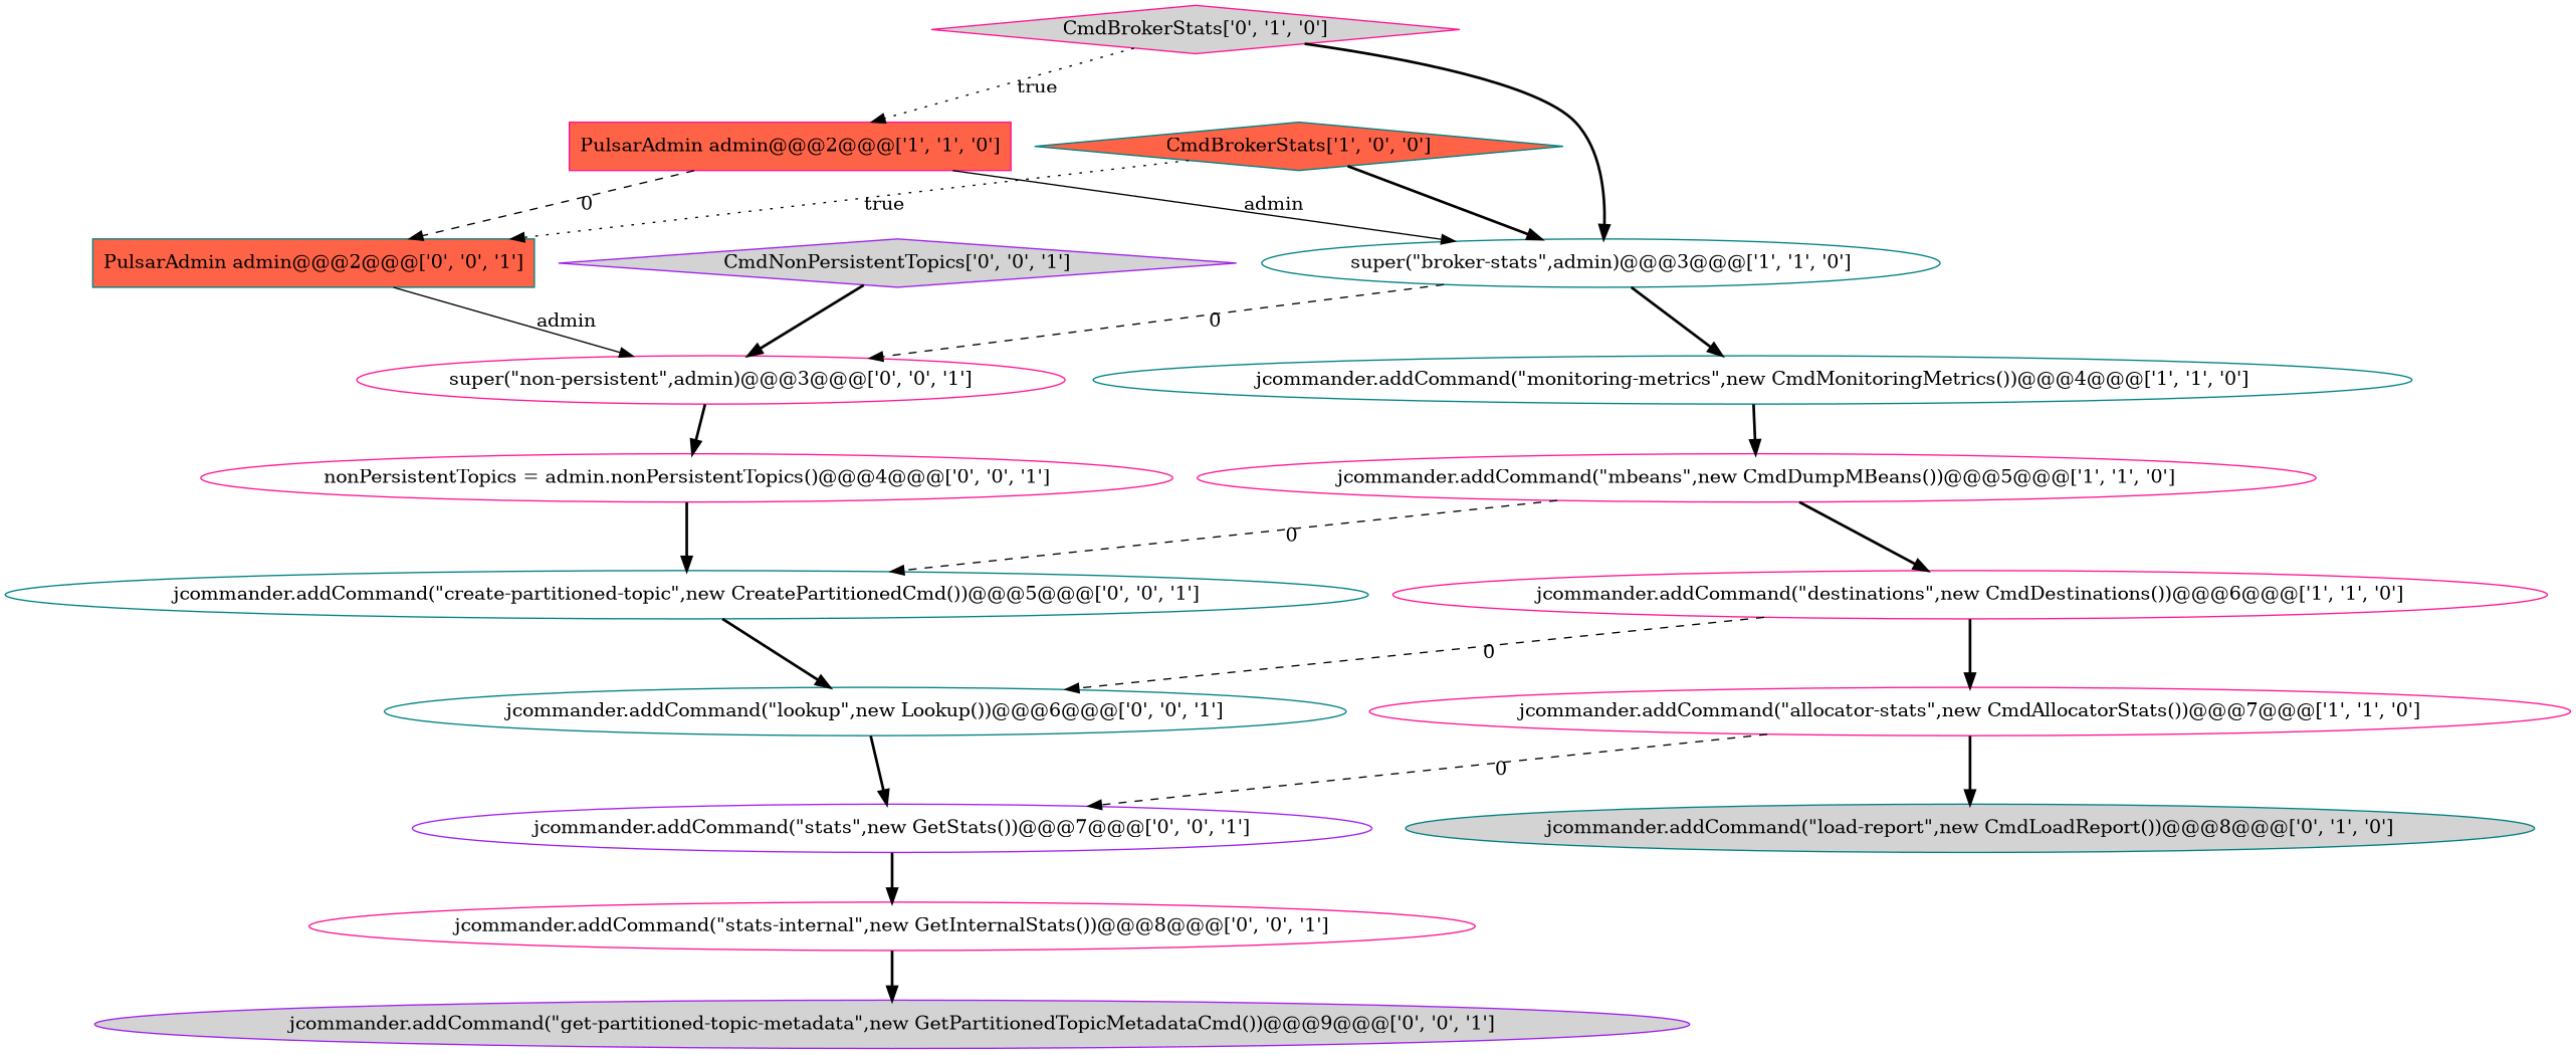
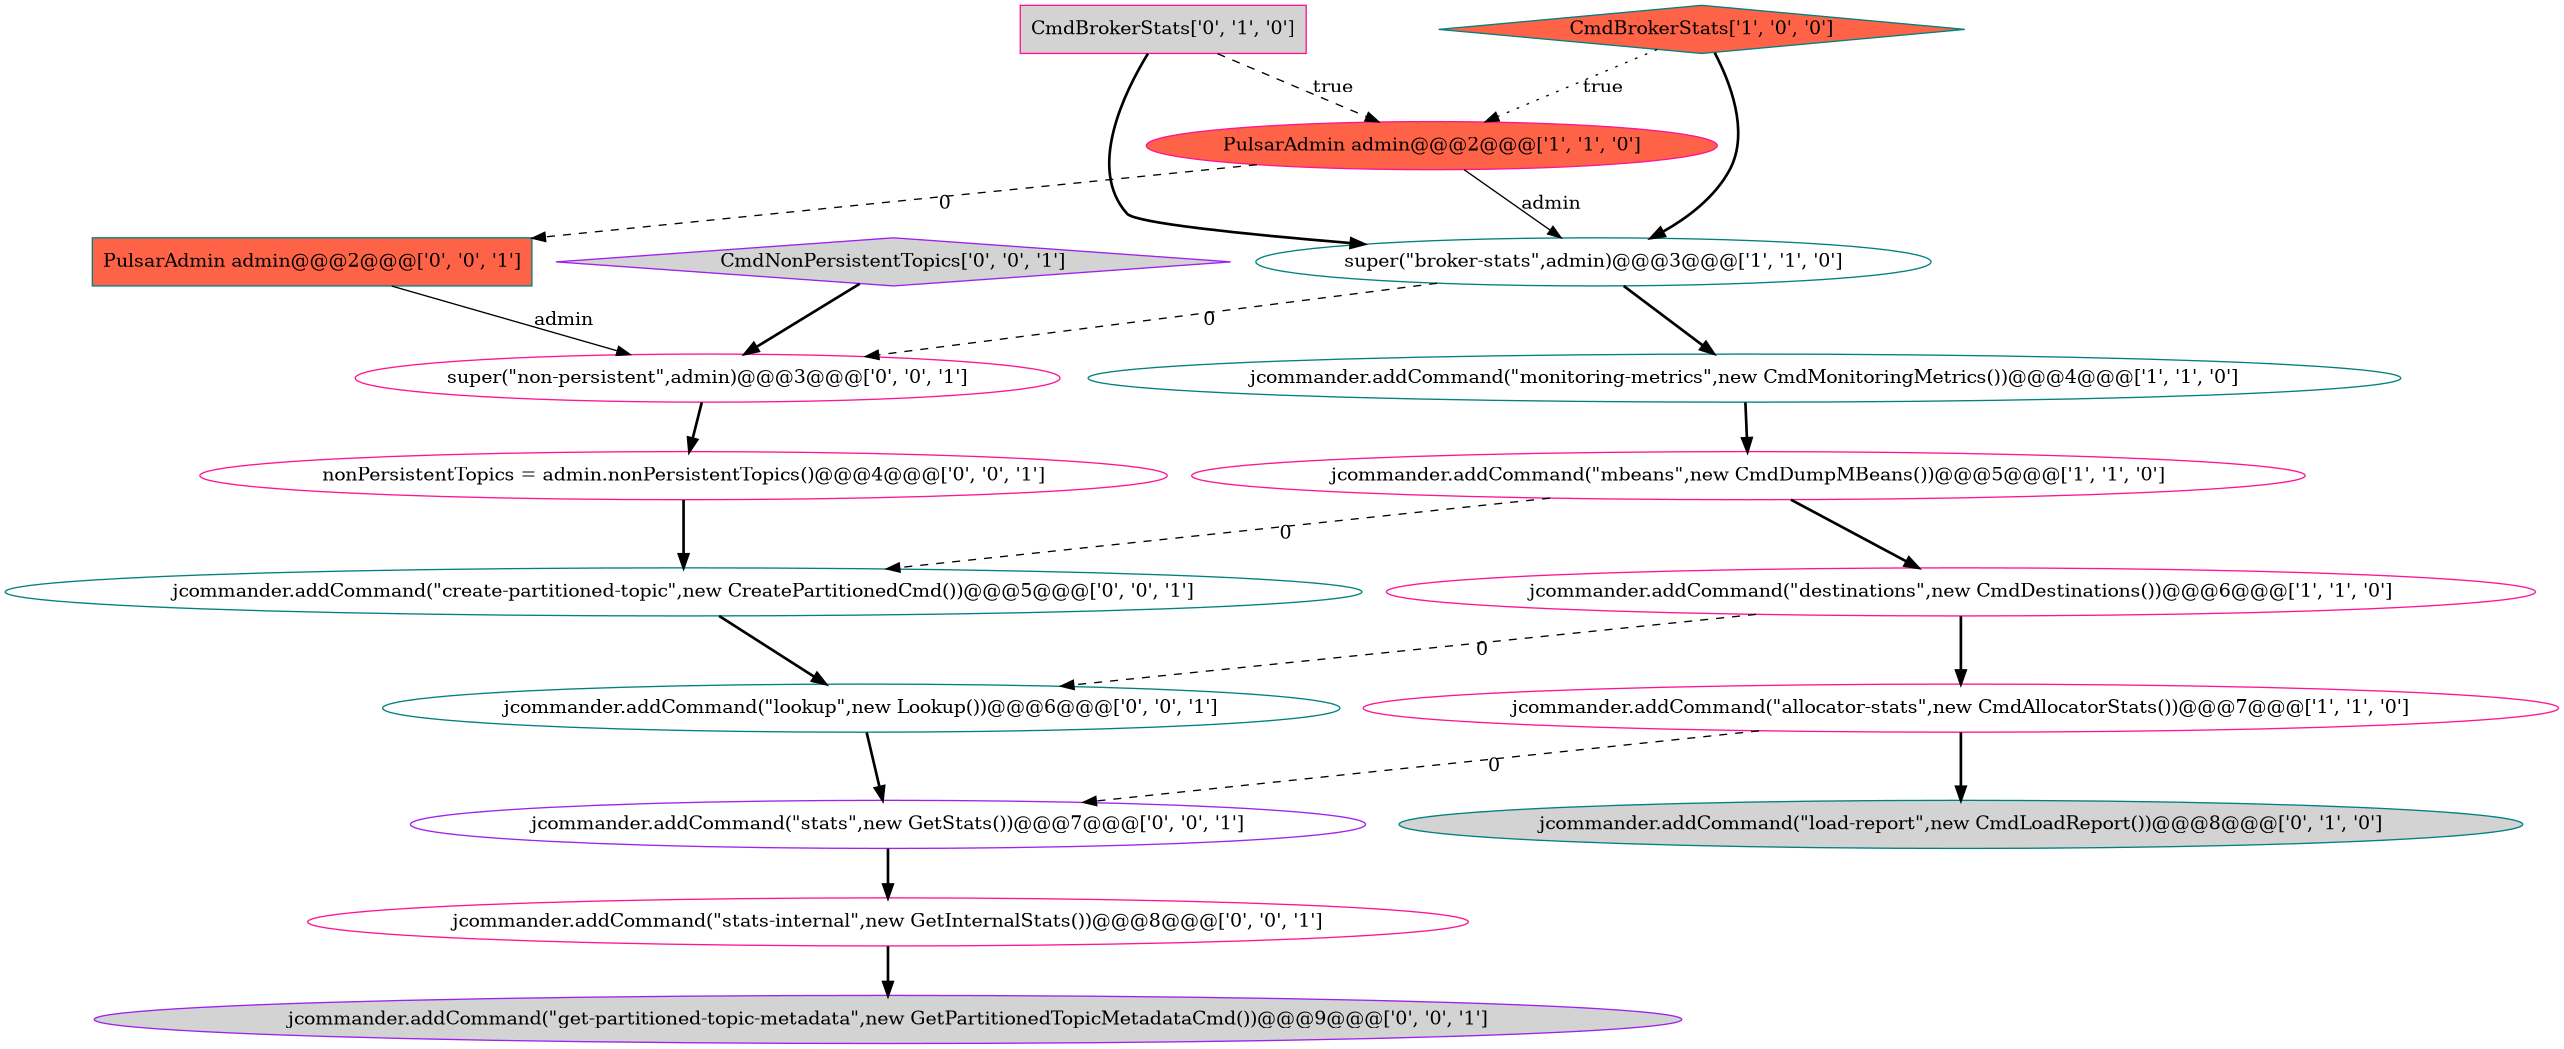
  digraph {
    fontname="DejaVu Serif"
    node [color=deeppink fillcolor=white fontname="DejaVu Serif" shape=ellipse style=filled]
    edge [fontname="DejaVu Serif" style=bold]
    n1 [color=teal label="jcommander.addCommand(\"monitoring-metrics\",new CmdMonitoringMetrics())@@@4@@@['1', '1', '0']"]
    n2 [label="jcommander.addCommand(\"mbeans\",new CmdDumpMBeans())@@@5@@@['1', '1', '0']"]
    n3 [color=teal label="jcommander.addCommand(\"create-partitioned-topic\",new CreatePartitionedCmd())@@@5@@@['0', '0', '1']"]
    n4 [label="jcommander.addCommand(\"destinations\",new CmdDestinations())@@@6@@@['1', '1', '0']"]
    n5 [color=teal label="jcommander.addCommand(\"lookup\",new Lookup())@@@6@@@['0', '0', '1']"]
    n6 [label="jcommander.addCommand(\"allocator-stats\",new CmdAllocatorStats())@@@7@@@['1', '1', '0']"]
    n7 [color=teal fillcolor=tomato label="CmdBrokerStats['1', '0', '0']" shape=diamond]
-   n8 [fillcolor=tomato label="PulsarAdmin admin@@@2@@@['1', '1', '0']" shape=box]
+   n8 [fillcolor=tomato label="PulsarAdmin admin@@@2@@@['1', '1', '0']"]
    n9 [color=teal label="super(\"broker-stats\",admin)@@@3@@@['1', '1', '0']"]
    n10 [color=teal fillcolor=tomato label="PulsarAdmin admin@@@2@@@['0', '0', '1']" shape=box]
    n11 [label="super(\"non-persistent\",admin)@@@3@@@['0', '0', '1']"]
    n12 [color=purple label="jcommander.addCommand(\"stats\",new GetStats())@@@7@@@['0', '0', '1']"]
    n13 [color=teal fillcolor=lightgray label="jcommander.addCommand(\"load-report\",new CmdLoadReport())@@@8@@@['0', '1', '0']"]
    n14 [label="nonPersistentTopics = admin.nonPersistentTopics()@@@4@@@['0', '0', '1']"]
    n15 [color=purple fillcolor=lightgray label="CmdNonPersistentTopics['0', '0', '1']" shape=diamond]
-   n16 [fillcolor=lightgray label="CmdBrokerStats['0', '1', '0']" shape=diamond]
+   n16 [fillcolor=lightgray label="CmdBrokerStats['0', '1', '0']" shape=box]
    n17 [label="jcommander.addCommand(\"stats-internal\",new GetInternalStats())@@@8@@@['0', '0', '1']"]
    n18 [color=purple fillcolor=lightgray label="jcommander.addCommand(\"get-partitioned-topic-metadata\",new GetPartitionedTopicMetadataCmd())@@@9@@@['0', '0', '1']"]
    n1 -> n2
    n2 -> n3 [label=0 style=dashed]
    n2 -> n4
    n3 -> n5
    n4 -> n5 [label=0 style=dashed]
    n4 -> n6
    n5 -> n12
    n6 -> n12 [label=0 style=dashed]
    n6 -> n13
-   n7 -> n10 [label=true style=dotted]
+   n7 -> n8 [label=true style=dotted]
    n7 -> n9
    n8 -> n9 [label=admin style=solid]
    n8 -> n10 [label=0 style=dashed]
    n9 -> n1
    n9 -> n11 [label=0 style=dashed]
    n10 -> n11 [label=admin style=solid]
    n11 -> n14
    n12 -> n17
    n14 -> n3
    n15 -> n11
-   n16 -> n8 [label=true style=dotted]
+   n16 -> n8 [label=true style=dashed]
    n16 -> n9
    n17 -> n18
  }
